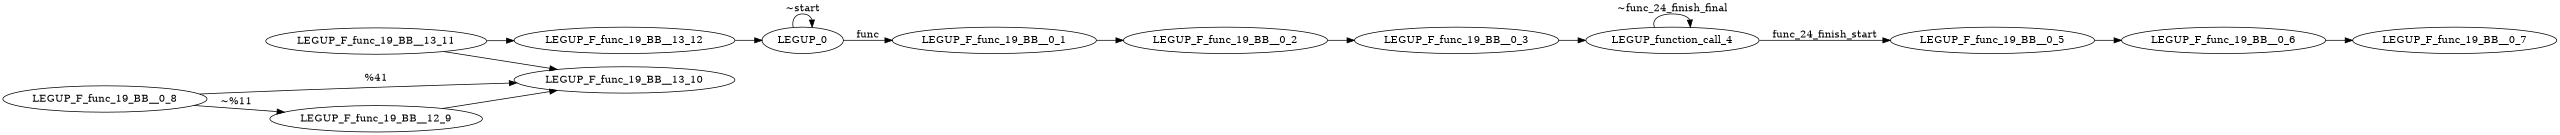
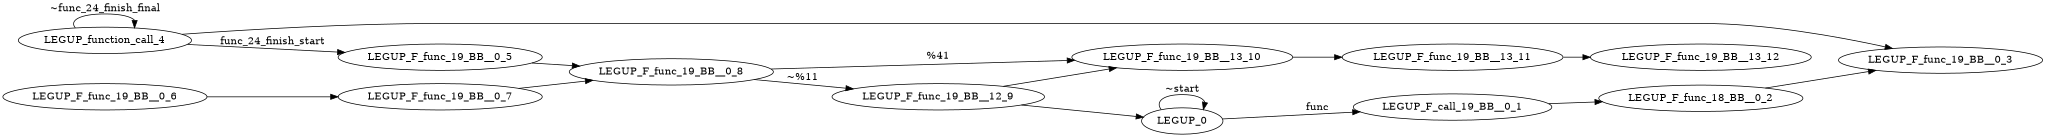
  digraph {
    rankdir=LR
-   n1 [label=LEGUP_F_func_19_BB__0_1]
-   n2 [label=LEGUP_F_func_19_BB__0_2]
+   n1 [label=LEGUP_F_call_19_BB__0_1]
+   n2 [label=LEGUP_F_func_18_BB__0_2]
    n3 [label=LEGUP_F_func_19_BB__0_3]
    n4 [label=LEGUP_0]
    n5 [label=LEGUP_function_call_4]
    n6 [label=LEGUP_F_func_19_BB__0_5]
    n7 [label=LEGUP_F_func_19_BB__0_6]
    n8 [label=LEGUP_F_func_19_BB__0_7]
    n9 [label=LEGUP_F_func_19_BB__0_8]
    n10 [label=LEGUP_F_func_19_BB__13_10]
    n11 [label=LEGUP_F_func_19_BB__12_9]
    n12 [label=LEGUP_F_func_19_BB__13_11]
    n13 [label=LEGUP_F_func_19_BB__13_12]
    n1 -> n2
    n2 -> n3
-   n3 -> n5
+   n5 -> n3
    n4 -> n1 [label=func]
    n4 -> n4 [label="~start"]
    n5 -> n5 [label="~func_24_finish_final"]
    n5 -> n6 [label=func_24_finish_start]
-   n6 -> n7
+   n6 -> n9
    n7 -> n8
+   n8 -> n9
    n9 -> n10 [label="%41"]
    n9 -> n11 [label="~%11"]
-   n12 -> n10
+   n10 -> n12
    n11 -> n10
    n12 -> n13
-   n13 -> n4
+   n11 -> n4
  }
